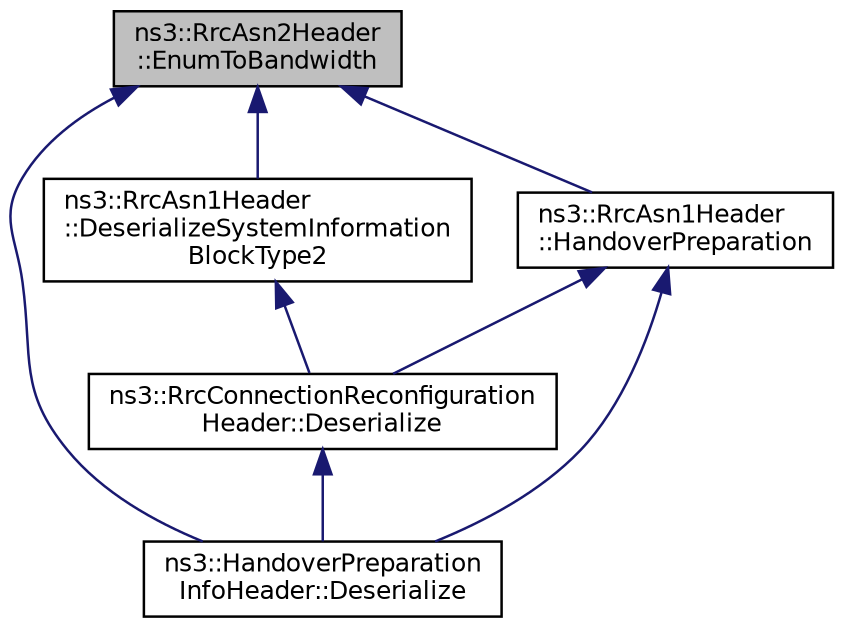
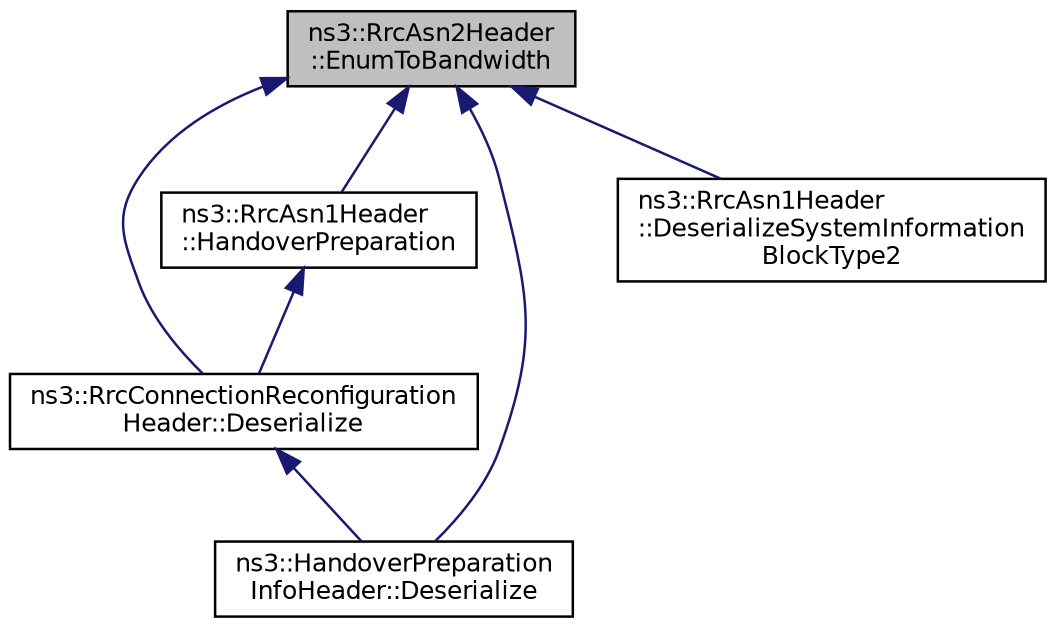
  digraph {
    rankdir=TB
    node [color=black fillcolor=white fontname=Helvetica fontsize=10 shape=record style=filled]
    edge [color=midnightblue dir=back fontname=Helvetica fontsize=10 labelfontname=Helvetica labelfontsize=10 style=solid]
    n1 [fillcolor=grey75 fontcolor=black height=0.2 label="ns3::RrcAsn2Header\l::EnumToBandwidth" width=0.4]
    n2 [height=0.2 label="ns3::RrcConnectionReconfiguration\lHeader::Deserialize" width=0.4]
    n3 [height=0.2 label="ns3::HandoverPreparation\lInfoHeader::Deserialize" width=0.4]
    n4 [height=0.2 label="ns3::RrcAsn1Header\l::HandoverPreparation" width=0.4]
    n5 [height=0.2 label="ns3::RrcAsn1Header\l::DeserializeSystemInformation\lBlockType2" width=0.4]
-   n5 -> n2
+   n1 -> n2
    n1 -> n3
    n1 -> n4
    n1 -> n5
    n2 -> n3
    n4 -> n2
-   n4 -> n3
  }
